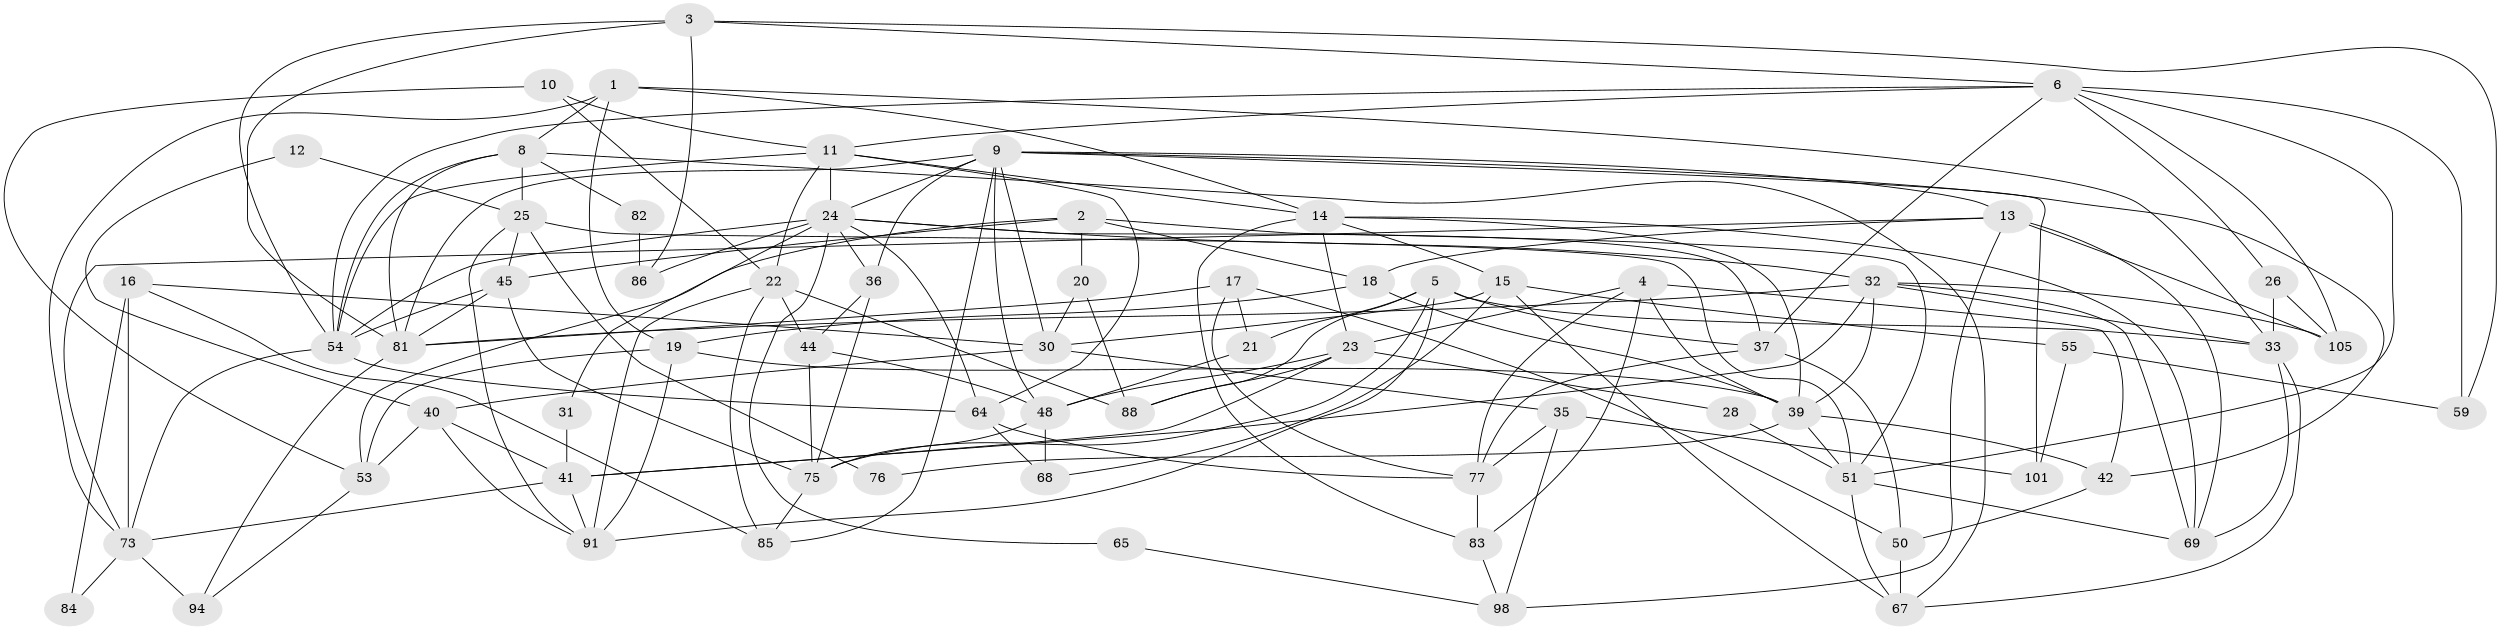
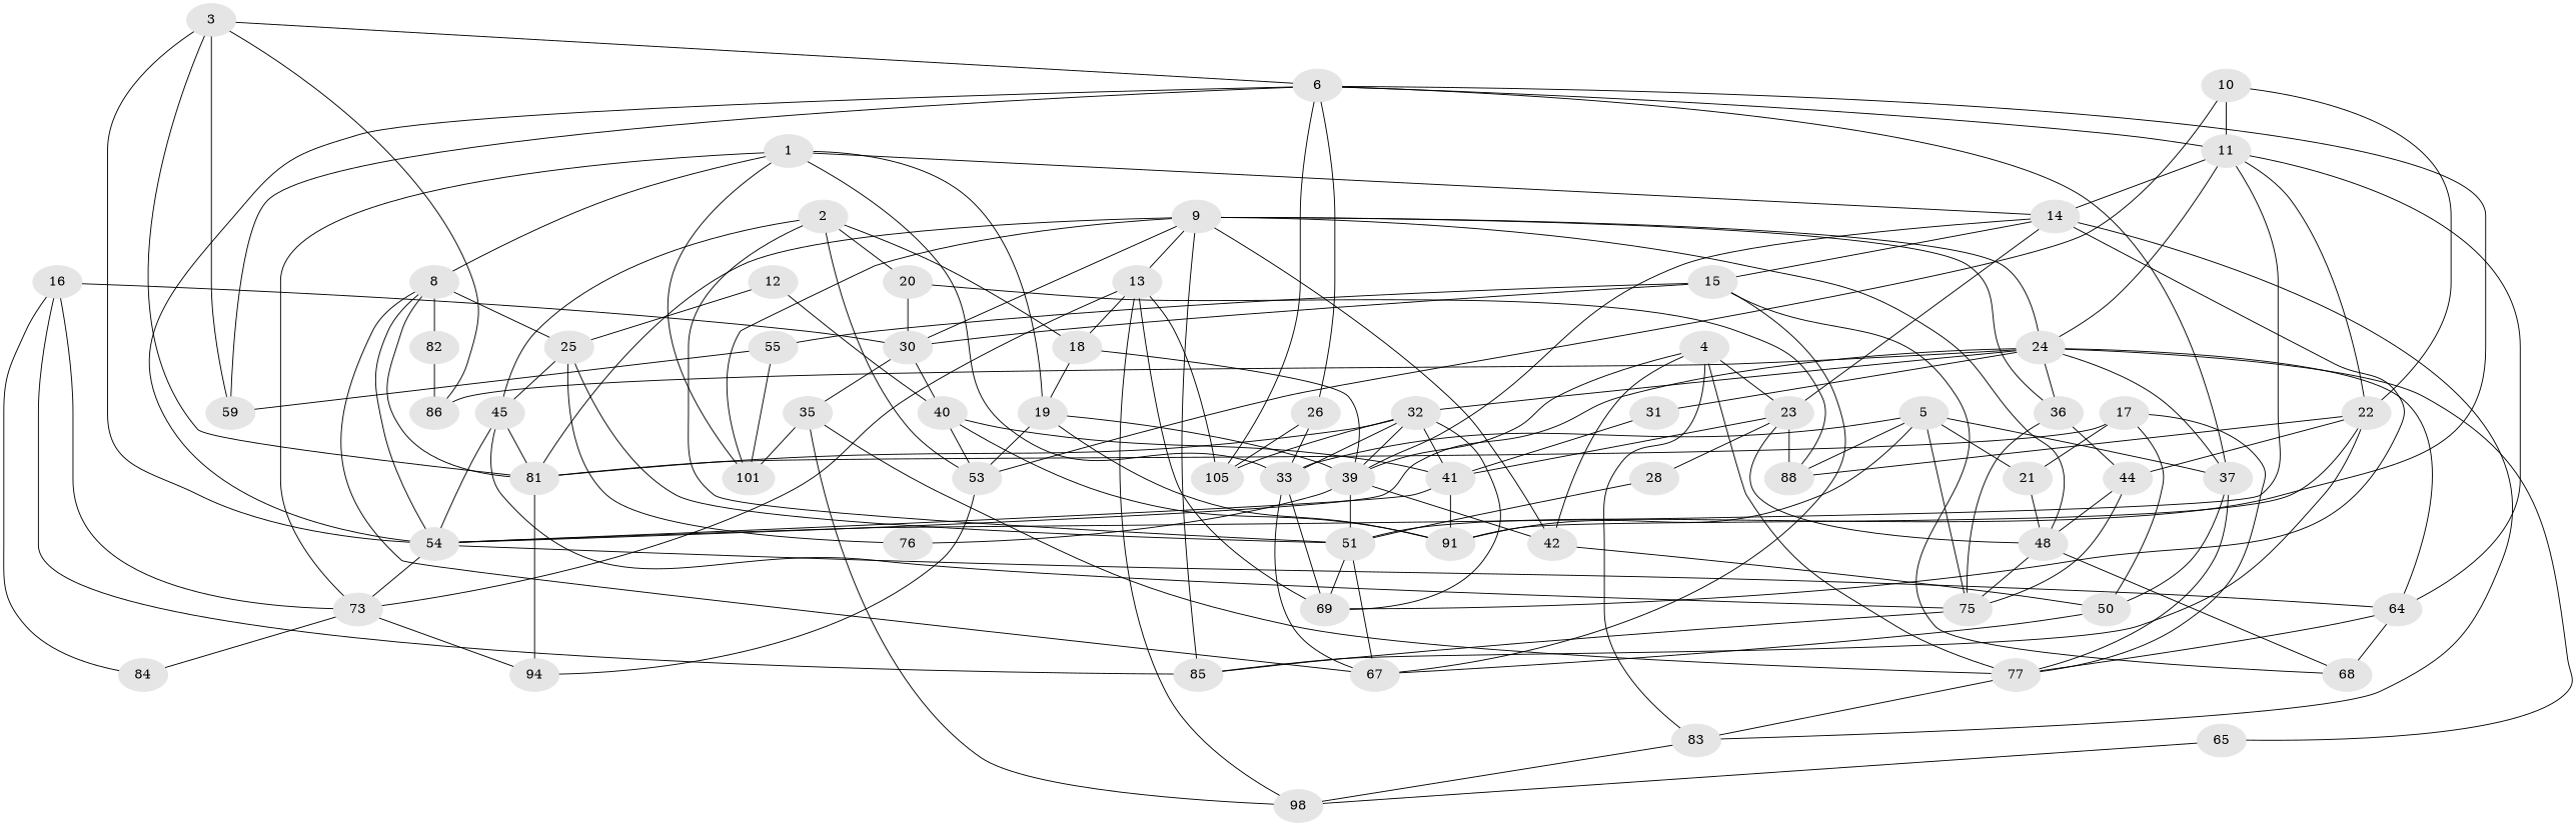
  graph {
    node [color=gray90 style=filled]
    1 [super="+66"]
    8 [super="+79"]
    14 [super="+56"]
    19 [super="+49"]
    33 [super="+46"]
    73 [super="+96"]
    101
    54 [super="+61"]
    81 [super="+95"]
    25 [super="+52"]
    67 [super="+106"]
    82
    23 [super="+74"]
    39 [super="+78"]
    83
    69
    15 [super="+87"]
    53 [super="+99"]
    91
    84
    94
    18 [super="+57"]
    2
    20
    45
    51 [super="+102"]
    88
    30 [super="+47"]
    75 [super="+80"]
    3 [super="+29"]
    6 [super="+62"]
    59
    86
    37 [super="+71"]
    11 [super="+89"]
    26
    105
    64 [super="+104"]
    4 [super="+60"]
    42
    77 [super="+97"]
    48 [super="+72"]
    28
    41 [super="+43"]
    76
    40
    50
    98
    5 [super="+7"]
    21
    85
    24 [super="+63"]
    22 [super="+90"]
    9 [super="+27"]
    13 [super="+58"]
    36
    31
    32 [super="+70"]
    65
    35 [super="+103"]
    44 [super="+92"]
    68 [super="+93"]
    10 [super="+34"]
    12
    55
    16
    17
    1 -- 8
    1 -- 14
    1 -- 19
    1 -- 33
    1 -- 73
+   1 -- 101
    8 -- 54
    8 -- 81
    8 -- 25 [weight=2]
    8 -- 67
    8 -- 82
    14 -- 23
    14 -- 39
    14 -- 83
    14 -- 69
    14 -- 15
    19 -- 39
    19 -- 53
    19 -- 91
    33 -- 67
    33 -- 69
    73 -- 84
    73 -- 94
    54 -- 73
    54 -- 64
    81 -- 94
-   25 -- 91
    25 -- 45
    25 -- 51
    25 -- 76
    82 -- 86
    23 -- 88
    23 -- 48
    23 -- 28
    23 -- 41
    39 -- 51
    39 -- 42
    39 -- 76
    83 -- 98
    15 -- 67
    15 -- 30 [weight=2]
    15 -- 68
    15 -- 55
    53 -- 94
    18 -- 19
    18 -- 39
    2 -- 53
    2 -- 18
    2 -- 20
    2 -- 45
    2 -- 51
    20 -- 88
    20 -- 30
    45 -- 54
    45 -- 81
    45 -- 75
    51 -- 67
    51 -- 69
    30 -- 40
    30 -- 35
    75 -- 85
    3 -- 54
    3 -- 81
    3 -- 6
    3 -- 59
    3 -- 86
    6 -- 54
    6 -- 51
    6 -- 59
    6 -- 37
    6 -- 11
    6 -- 26
    6 -- 105
    37 -- 77
    37 -- 50
    11 -- 14
    11 -- 54
    11 -- 64
    11 -- 24
    11 -- 22
    26 -- 33
    26 -- 105
    64 -- 77
    64 -- 68
    4 -- 23
    4 -- 39
    4 -- 83
    4 -- 42
    4 -- 77
    42 -- 50
    77 -- 83
    48 -- 75
    48 -- 68
    28 -- 51
-   41 -- 73
+   41 -- 54
    41 -- 91
    40 -- 53 [weight=2]
    40 -- 91
    40 -- 41
    50 -- 67
    5 -- 33
    5 -- 91
    5 -- 88
    5 -- 75
    5 -- 37
    5 -- 21
    21 -- 48
    24 -- 54 [weight=2]
    24 -- 86
    24 -- 37
    24 -- 64
    24 -- 36
    24 -- 31
    24 -- 32
    24 -- 65
    22 -- 91
    22 -- 88
    22 -- 85
    22 -- 44
    9 -- 101
    9 -- 81
    9 -- 30
    9 -- 42
    9 -- 48
    9 -- 85
    9 -- 24
    9 -- 13
    9 -- 36
    13 -- 73
    13 -- 69
    13 -- 18
    13 -- 105
    13 -- 98
    36 -- 75
    36 -- 44
    31 -- 41
    32 -- 33
    32 -- 81
    32 -- 39
    32 -- 69
    32 -- 105
    32 -- 41
    65 -- 98
    35 -- 101
    35 -- 77
    35 -- 98
    44 -- 75
    44 -- 48
    10 -- 53
    10 -- 11
    10 -- 22
    12 -- 25
    12 -- 40
    55 -- 101
    55 -- 59
    16 -- 73
    16 -- 84
    16 -- 30 [weight=2]
    16 -- 85
    17 -- 81
    17 -- 77
    17 -- 50
    17 -- 21
  }
